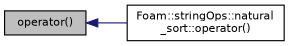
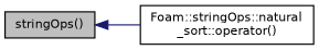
  digraph {
    rankdir=LR
    node [color=black fontname=Helvetica fontsize=10 shape=record]
-   n1 [fillcolor=grey75 fontcolor=black height=0.2 label="operator()" style=filled width=0.4]
+   n1 [fillcolor=grey75 fontcolor=black height=0.2 label="stringOps()" style=filled width=0.4]
    n2 [height=0.2 label="Foam::stringOps::natural\l_sort::operator()" width=0.4]
    n1 -> n2 [color=midnightblue dir=back fontname=Helvetica fontsize=10 labelfontname=Helvetica labelfontsize=10 style=solid]
  }
